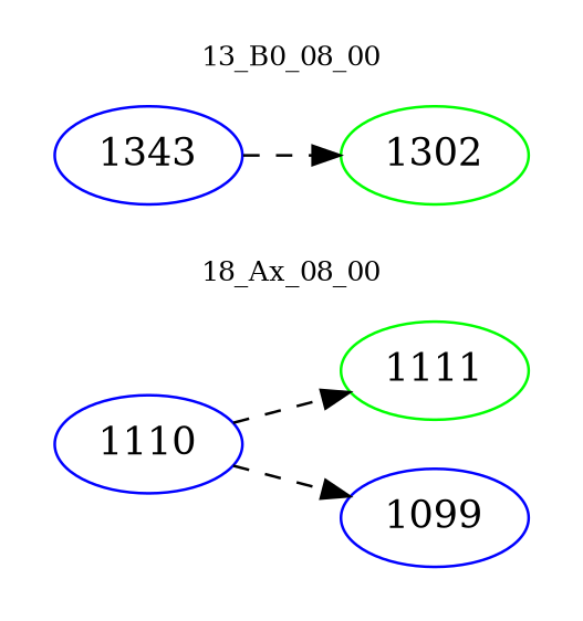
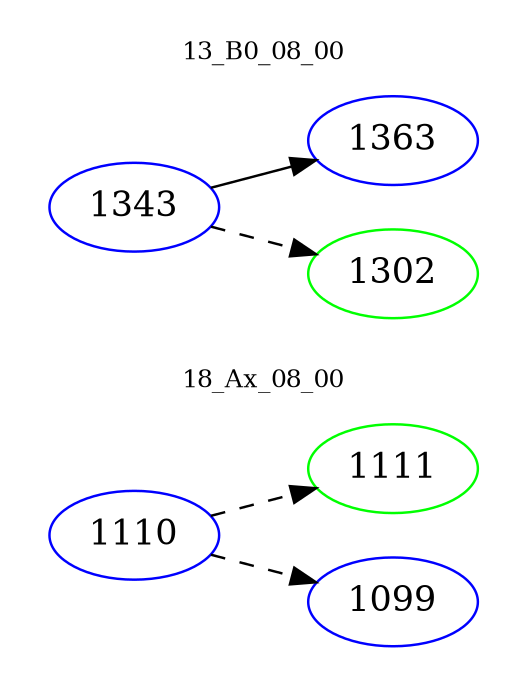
  digraph {
    rankdir=LR
    node [color=blue]
    edge [color=black style=dashed]
    n1 [label=1110]
    n2 [label=1099]
    n3 [color=green label=1111]
    n4 [label=1343]
    n5 [color=green label=1302]
+   n6 [label=1363]
    subgraph cluster_1 {
      color=white
      fontsize=10
      label="18_Ax_08_00"
      n1
      n2
      n3
    }
    subgraph cluster_2 {
      color=white
      fontsize=10
      label="13_B0_08_00"
      n4
      n5
+     n6
    }
    n1 -> n2
    n1 -> n3
    n4 -> n5
+   n4 -> n6 [style=solid]
  }
